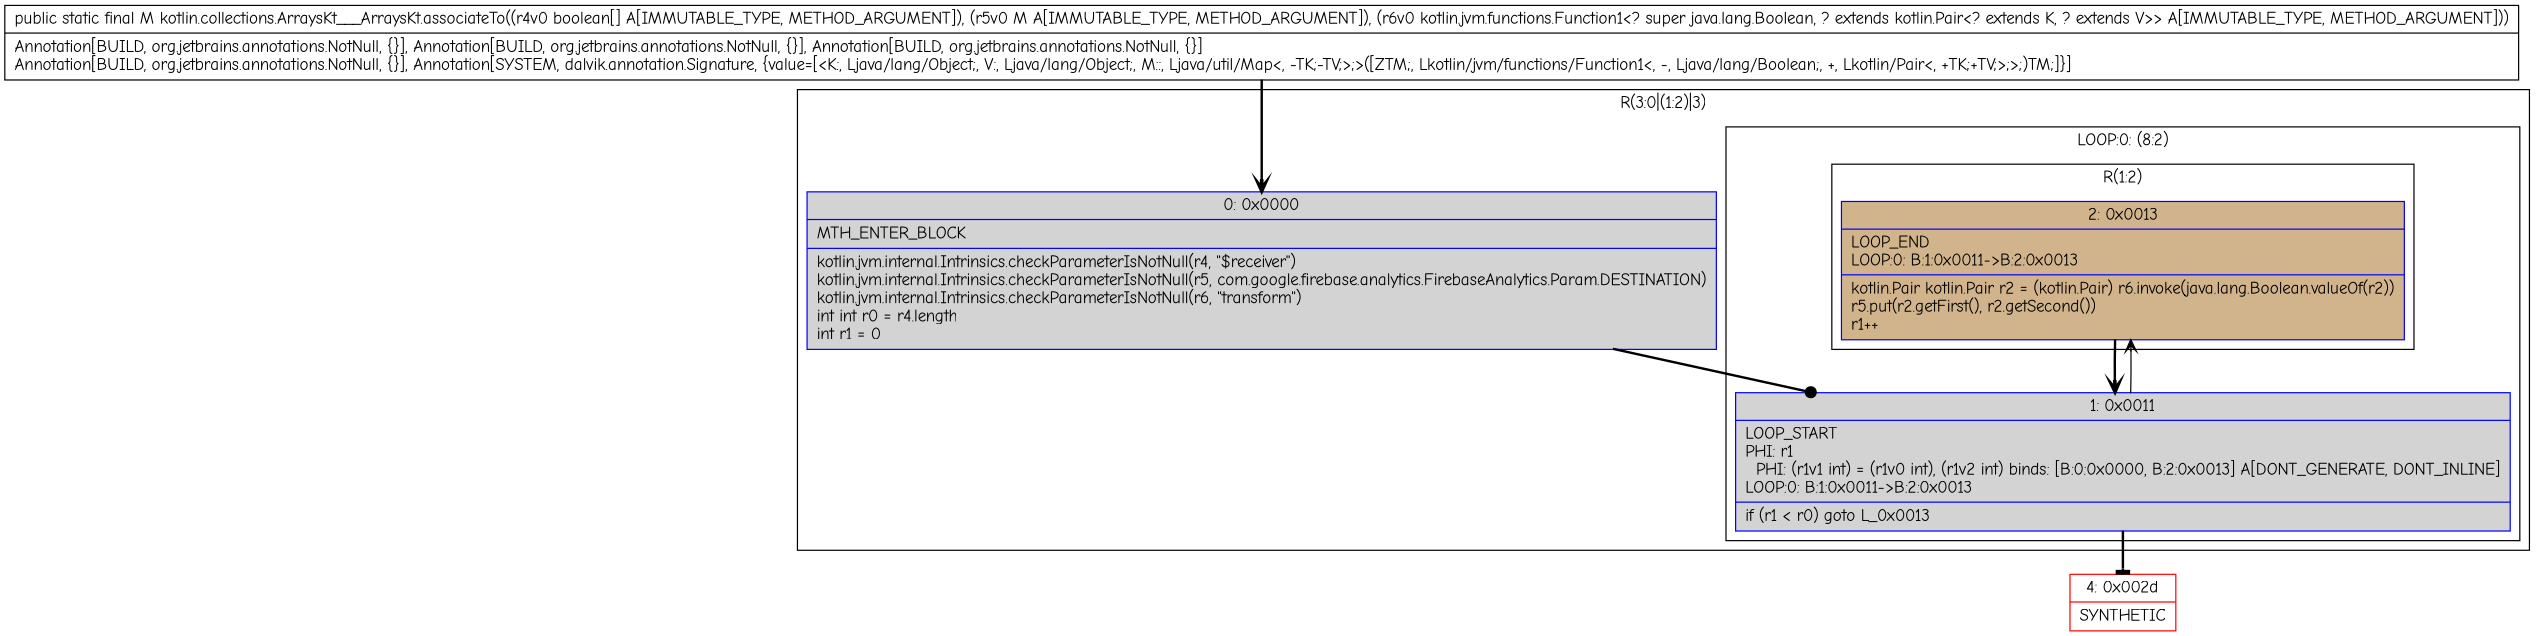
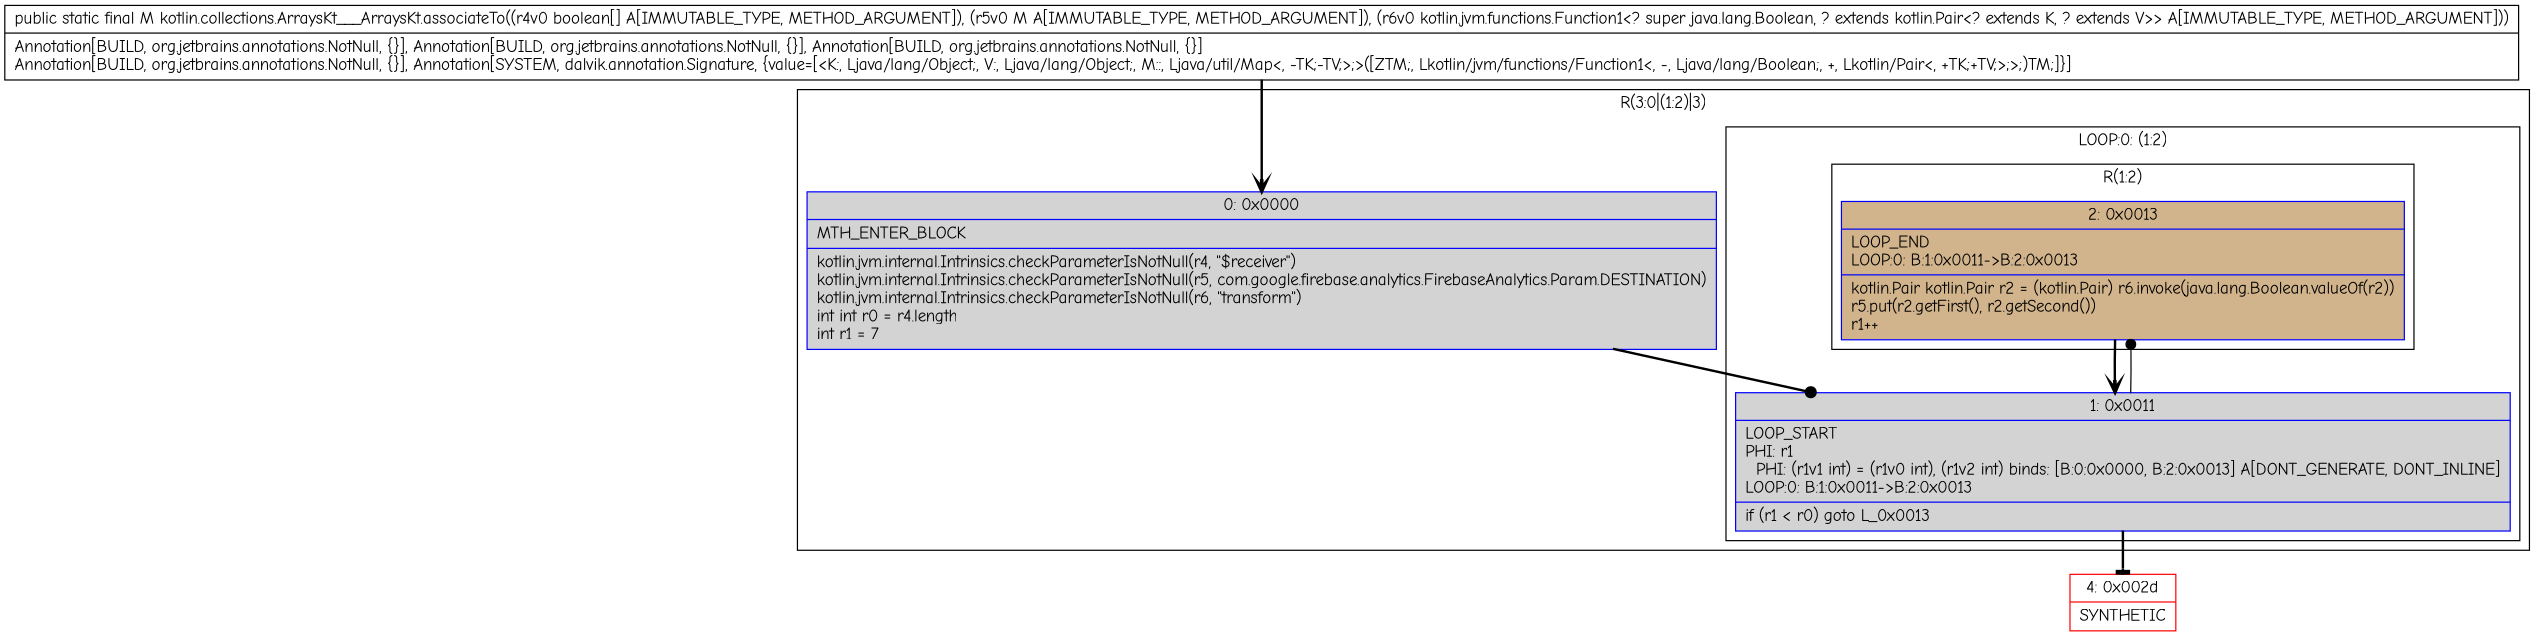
  digraph {
    fontname="Comic Neue"
    node [color=blue fillcolor=lightgrey fontname="Comic Neue" shape=record style=filled]
    edge [arrowhead=vee fontname="Comic Neue" style=bold]
    n1 [fillcolor=tan label="{2\:\ 0x0013|LOOP_END\lLOOP:0: B:1:0x0011\-\>B:2:0x0013\l|kotlin.Pair kotlin.Pair r2 = (kotlin.Pair) r6.invoke(java.lang.Boolean.valueOf(r2))\lr5.put(r2.getFirst(), r2.getSecond())\lr1++\l}"]
    n2 [label="{1\:\ 0x0011|LOOP_START\lPHI: r1 \l  PHI: (r1v1 int) = (r1v0 int), (r1v2 int) binds: [B:0:0x0000, B:2:0x0013] A[DONT_GENERATE, DONT_INLINE]\lLOOP:0: B:1:0x0011\-\>B:2:0x0013\l|if (r1 \< r0) goto L_0x0013\l}"]
-   n3 [label="{0\:\ 0x0000|MTH_ENTER_BLOCK\l|kotlin.jvm.internal.Intrinsics.checkParameterIsNotNull(r4, \"$receiver\")\lkotlin.jvm.internal.Intrinsics.checkParameterIsNotNull(r5, com.google.firebase.analytics.FirebaseAnalytics.Param.DESTINATION)\lkotlin.jvm.internal.Intrinsics.checkParameterIsNotNull(r6, \"transform\")\lint int r0 = r4.length\lint r1 = 0\l}"]
+   n3 [label="{0\:\ 0x0000|MTH_ENTER_BLOCK\l|kotlin.jvm.internal.Intrinsics.checkParameterIsNotNull(r4, \"$receiver\")\lkotlin.jvm.internal.Intrinsics.checkParameterIsNotNull(r5, com.google.firebase.analytics.FirebaseAnalytics.Param.DESTINATION)\lkotlin.jvm.internal.Intrinsics.checkParameterIsNotNull(r6, \"transform\")\lint int r0 = r4.length\lint r1 = 7\l}"]
    n4 [color=red fillcolor=white label="{4\:\ 0x002d|SYNTHETIC\l}"]
    n5 [fillcolor=white label="{public static final M kotlin.collections.ArraysKt___ArraysKt.associateTo((r4v0 boolean[] A[IMMUTABLE_TYPE, METHOD_ARGUMENT]), (r5v0 M A[IMMUTABLE_TYPE, METHOD_ARGUMENT]), (r6v0 kotlin.jvm.functions.Function1\<? super java.lang.Boolean, ? extends kotlin.Pair\<? extends K, ? extends V\>\> A[IMMUTABLE_TYPE, METHOD_ARGUMENT]))  | Annotation[BUILD, org.jetbrains.annotations.NotNull, \{\}], Annotation[BUILD, org.jetbrains.annotations.NotNull, \{\}], Annotation[BUILD, org.jetbrains.annotations.NotNull, \{\}]\lAnnotation[BUILD, org.jetbrains.annotations.NotNull, \{\}], Annotation[SYSTEM, dalvik.annotation.Signature, \{value=[\<K:, Ljava\/lang\/Object;, V:, Ljava\/lang\/Object;, M::, Ljava\/util\/Map\<, \-TK;\-TV;\>;\>([ZTM;, Lkotlin\/jvm\/functions\/Function1\<, \-, Ljava\/lang\/Boolean;, +, Lkotlin\/Pair\<, +TK;+TV;\>;\>;)TM;]\}]\l}" color=""]
    subgraph cluster_1 {
      label="R(3:0|(1:2)|3)"
      n3
      subgraph cluster_2 {
-       label="LOOP:0: (8:2)"
+       label="LOOP:0: (1:2)"
        n2
        subgraph cluster_3 {
          label="R(1:2)"
          n1
        }
      }
    }
    n1 -> n2
-   n2 -> n1 [style=solid]
+   n2 -> n1 [arrowhead=dot style=solid]
    n2 -> n4 [arrowhead=tee]
    n3 -> n2 [arrowhead=dot]
    n5 -> n3
  }
